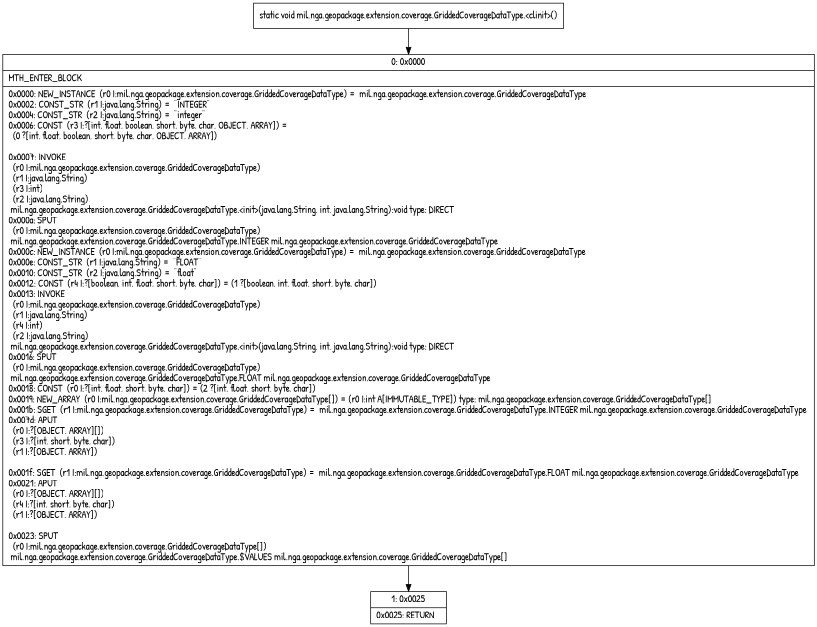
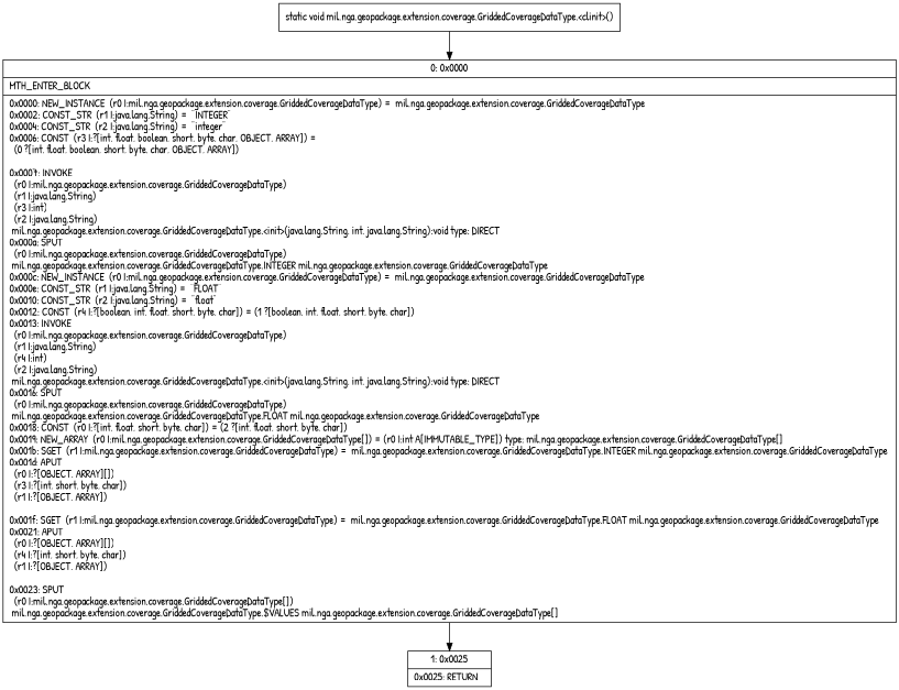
  digraph {
    fontname="Patrick Hand"
    node [shape=record fontname="Patrick Hand"]
    edge [fontname="Patrick Hand"]
-   n1 [label="{0\:\ 0x0000|MTH_ENTER_BLOCK\l|0x0000: NEW_INSTANCE  (r0 I:mil.nga.geopackage.extension.coverage.GriddedCoverageDataType) =  mil.nga.geopackage.extension.coverage.GriddedCoverageDataType \l0x0002: CONST_STR  (r1 I:java.lang.String) =  \"INTEGER\" \l0x0004: CONST_STR  (r2 I:java.lang.String) =  \"integer\" \l0x0006: CONST  (r3 I:?[int, float, boolean, short, byte, char, OBJECT, ARRAY]) = \l  (0 ?[int, float, boolean, short, byte, char, OBJECT, ARRAY])\l \l0x0007: INVOKE  \l  (r0 I:mil.nga.geopackage.extension.coverage.GriddedCoverageDataType)\l  (r1 I:java.lang.String)\l  (r3 I:int)\l  (r2 I:java.lang.String)\l mil.nga.geopackage.extension.coverage.GriddedCoverageDataType.\<init\>(java.lang.String, int, java.lang.String):void type: DIRECT \l0x000a: SPUT  \l  (r0 I:mil.nga.geopackage.extension.coverage.GriddedCoverageDataType)\l mil.nga.geopackage.extension.coverage.GriddedCoverageDataType.INTEGER mil.nga.geopackage.extension.coverage.GriddedCoverageDataType \l0x000c: NEW_INSTANCE  (r0 I:mil.nga.geopackage.extension.coverage.GriddedCoverageDataType) =  mil.nga.geopackage.extension.coverage.GriddedCoverageDataType \l0x000e: CONST_STR  (r1 I:java.lang.String) =  \"FLOAT\" \l0x0010: CONST_STR  (r2 I:java.lang.String) =  \"float\" \l0x0012: CONST  (r4 I:?[boolean, int, float, short, byte, char]) = (1 ?[boolean, int, float, short, byte, char]) \l0x0013: INVOKE  \l  (r0 I:mil.nga.geopackage.extension.coverage.GriddedCoverageDataType)\l  (r1 I:java.lang.String)\l  (r4 I:int)\l  (r2 I:java.lang.String)\l mil.nga.geopackage.extension.coverage.GriddedCoverageDataType.\<init\>(java.lang.String, int, java.lang.String):void type: DIRECT \l0x0016: SPUT  \l  (r0 I:mil.nga.geopackage.extension.coverage.GriddedCoverageDataType)\l mil.nga.geopackage.extension.coverage.GriddedCoverageDataType.FLOAT mil.nga.geopackage.extension.coverage.GriddedCoverageDataType \l0x0018: CONST  (r0 I:?[int, float, short, byte, char]) = (2 ?[int, float, short, byte, char]) \l0x0019: NEW_ARRAY  (r0 I:mil.nga.geopackage.extension.coverage.GriddedCoverageDataType[]) = (r0 I:int A[IMMUTABLE_TYPE]) type: mil.nga.geopackage.extension.coverage.GriddedCoverageDataType[] \l0x001b: SGET  (r1 I:mil.nga.geopackage.extension.coverage.GriddedCoverageDataType) =  mil.nga.geopackage.extension.coverage.GriddedCoverageDataType.INTEGER mil.nga.geopackage.extension.coverage.GriddedCoverageDataType \l0x007d: APUT  \l  (r0 I:?[OBJECT, ARRAY][])\l  (r3 I:?[int, short, byte, char])\l  (r1 I:?[OBJECT, ARRAY])\l \l0x001f: SGET  (r1 I:mil.nga.geopackage.extension.coverage.GriddedCoverageDataType) =  mil.nga.geopackage.extension.coverage.GriddedCoverageDataType.FLOAT mil.nga.geopackage.extension.coverage.GriddedCoverageDataType \l0x0021: APUT  \l  (r0 I:?[OBJECT, ARRAY][])\l  (r4 I:?[int, short, byte, char])\l  (r1 I:?[OBJECT, ARRAY])\l \l0x0023: SPUT  \l  (r0 I:mil.nga.geopackage.extension.coverage.GriddedCoverageDataType[])\l mil.nga.geopackage.extension.coverage.GriddedCoverageDataType.$VALUES mil.nga.geopackage.extension.coverage.GriddedCoverageDataType[] \l}"]
+   n1 [label="{0\:\ 0x0000|MTH_ENTER_BLOCK\l|0x0000: NEW_INSTANCE  (r0 I:mil.nga.geopackage.extension.coverage.GriddedCoverageDataType) =  mil.nga.geopackage.extension.coverage.GriddedCoverageDataType \l0x0002: CONST_STR  (r1 I:java.lang.String) =  \"INTEGER\" \l0x0004: CONST_STR  (r2 I:java.lang.String) =  \"integer\" \l0x0006: CONST  (r3 I:?[int, float, boolean, short, byte, char, OBJECT, ARRAY]) = \l  (0 ?[int, float, boolean, short, byte, char, OBJECT, ARRAY])\l \l0x0007: INVOKE  \l  (r0 I:mil.nga.geopackage.extension.coverage.GriddedCoverageDataType)\l  (r1 I:java.lang.String)\l  (r3 I:int)\l  (r2 I:java.lang.String)\l mil.nga.geopackage.extension.coverage.GriddedCoverageDataType.\<init\>(java.lang.String, int, java.lang.String):void type: DIRECT \l0x000a: SPUT  \l  (r0 I:mil.nga.geopackage.extension.coverage.GriddedCoverageDataType)\l mil.nga.geopackage.extension.coverage.GriddedCoverageDataType.INTEGER mil.nga.geopackage.extension.coverage.GriddedCoverageDataType \l0x000c: NEW_INSTANCE  (r0 I:mil.nga.geopackage.extension.coverage.GriddedCoverageDataType) =  mil.nga.geopackage.extension.coverage.GriddedCoverageDataType \l0x000e: CONST_STR  (r1 I:java.lang.String) =  \"FLOAT\" \l0x0010: CONST_STR  (r2 I:java.lang.String) =  \"float\" \l0x0012: CONST  (r4 I:?[boolean, int, float, short, byte, char]) = (1 ?[boolean, int, float, short, byte, char]) \l0x0013: INVOKE  \l  (r0 I:mil.nga.geopackage.extension.coverage.GriddedCoverageDataType)\l  (r1 I:java.lang.String)\l  (r4 I:int)\l  (r2 I:java.lang.String)\l mil.nga.geopackage.extension.coverage.GriddedCoverageDataType.\<init\>(java.lang.String, int, java.lang.String):void type: DIRECT \l0x0016: SPUT  \l  (r0 I:mil.nga.geopackage.extension.coverage.GriddedCoverageDataType)\l mil.nga.geopackage.extension.coverage.GriddedCoverageDataType.FLOAT mil.nga.geopackage.extension.coverage.GriddedCoverageDataType \l0x0018: CONST  (r0 I:?[int, float, short, byte, char]) = (2 ?[int, float, short, byte, char]) \l0x0019: NEW_ARRAY  (r0 I:mil.nga.geopackage.extension.coverage.GriddedCoverageDataType[]) = (r0 I:int A[IMMUTABLE_TYPE]) type: mil.nga.geopackage.extension.coverage.GriddedCoverageDataType[] \l0x001b: SGET  (r1 I:mil.nga.geopackage.extension.coverage.GriddedCoverageDataType) =  mil.nga.geopackage.extension.coverage.GriddedCoverageDataType.INTEGER mil.nga.geopackage.extension.coverage.GriddedCoverageDataType \l0x001d: APUT  \l  (r0 I:?[OBJECT, ARRAY][])\l  (r3 I:?[int, short, byte, char])\l  (r1 I:?[OBJECT, ARRAY])\l \l0x001f: SGET  (r1 I:mil.nga.geopackage.extension.coverage.GriddedCoverageDataType) =  mil.nga.geopackage.extension.coverage.GriddedCoverageDataType.FLOAT mil.nga.geopackage.extension.coverage.GriddedCoverageDataType \l0x0021: APUT  \l  (r0 I:?[OBJECT, ARRAY][])\l  (r4 I:?[int, short, byte, char])\l  (r1 I:?[OBJECT, ARRAY])\l \l0x0023: SPUT  \l  (r0 I:mil.nga.geopackage.extension.coverage.GriddedCoverageDataType[])\l mil.nga.geopackage.extension.coverage.GriddedCoverageDataType.$VALUES mil.nga.geopackage.extension.coverage.GriddedCoverageDataType[] \l}"]
    n2 [label="{1\:\ 0x0025|0x0025: RETURN   \l}"]
    n3 [label="{static void mil.nga.geopackage.extension.coverage.GriddedCoverageDataType.\<clinit\>() }"]
    n1 -> n2
    n3 -> n1
  }
